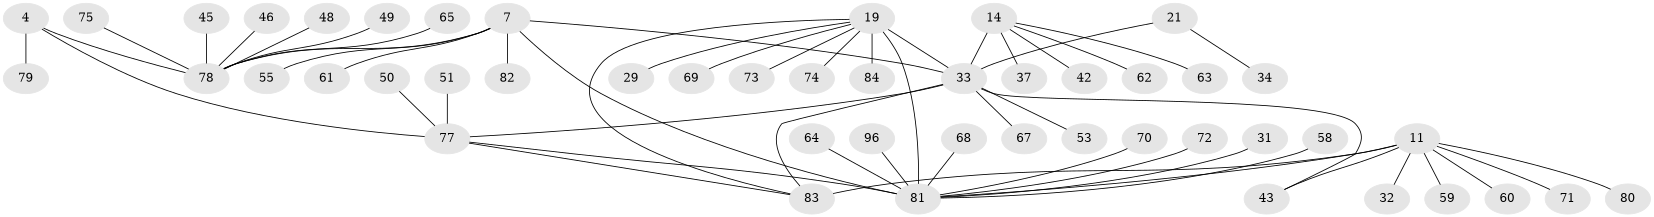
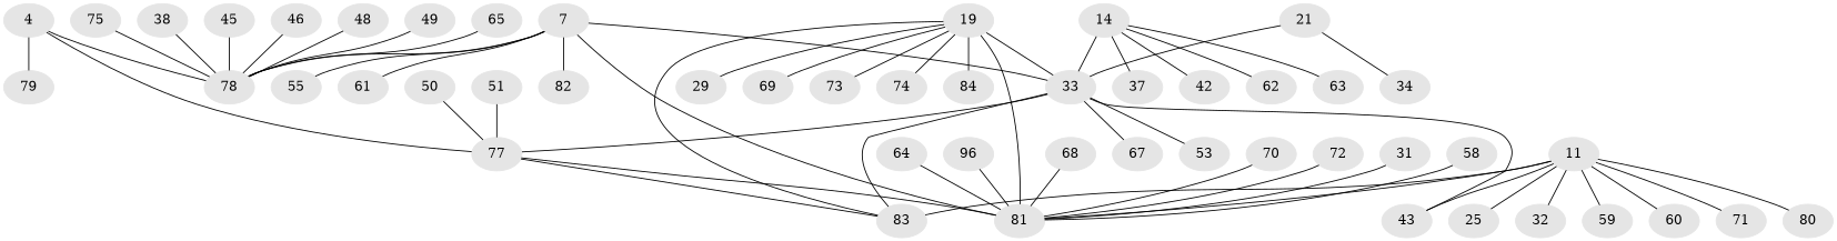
  graph {
    node [color=gray90 style=filled]
    4 [super="+3"]
    77 [super="+26+2"]
    78 [super="+23+57+8+24+36"]
    79
    81 [super="+39+76+22"]
    83 [super="+52+54+12"]
    7 [super="+6"]
    33 [super="+15+16"]
    55 [super="+44"]
    61 [super="+47"]
    82
    43 [super="+41"]
    53 [super="+40"]
    67 [super="+56"]
    11 [super="+9"]
+   25
    32
    59
    60
    71
    80
    14 [super="+13"]
    37
    42
    62
    63
    19 [super="+17"]
    29
    69
    73
    74
    84 [super="+35"]
    21
    34
    31
+   38
    45
    46
    48
    49
    50
    51
    58
    64
    65
    n46 [label=96]
    68
    70
    72
    75
    4 -- 77 [weight=4]
    4 -- 78 [weight=2]
    4 -- 79
    77 -- 81
    77 -- 83
    7 -- 78 [weight=4]
    7 -- 81
    7 -- 33
    7 -- 55
    7 -- 61
    7 -- 82
    33 -- 77 [weight=3]
    33 -- 83 [weight=2]
    33 -- 43
    33 -- 53
    33 -- 67
    11 -- 81 [weight=2]
    11 -- 83 [weight=4]
    11 -- 43
+   11 -- 25
    11 -- 32
    11 -- 59
    11 -- 60
    11 -- 71
    11 -- 80
    14 -- 33 [weight=4]
    14 -- 37
    14 -- 42
    14 -- 62
    14 -- 63
    19 -- 81 [weight=4]
    19 -- 83
    19 -- 33
    19 -- 29
    19 -- 69
    19 -- 73
    19 -- 74
    19 -- 84
    21 -- 33
    21 -- 34
    31 -- 81
+   38 -- 78
    45 -- 78
    46 -- 78
    48 -- 78
    49 -- 78
    50 -- 77
    51 -- 77
    58 -- 81
    64 -- 81
    65 -- 78
    n46 -- 81
    68 -- 81
    70 -- 81
    72 -- 81
    75 -- 78
  }
